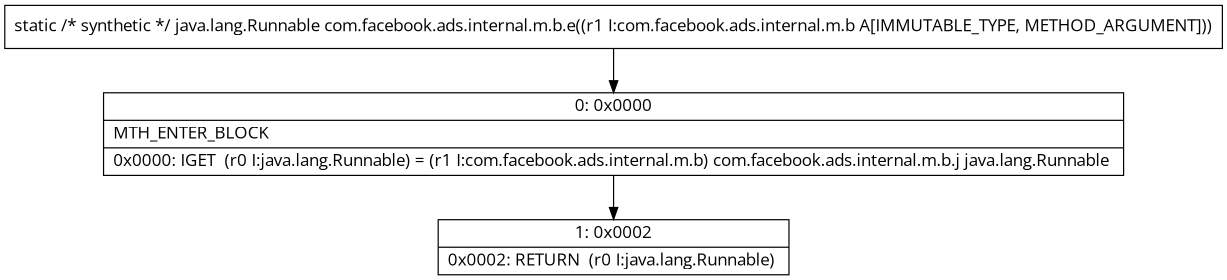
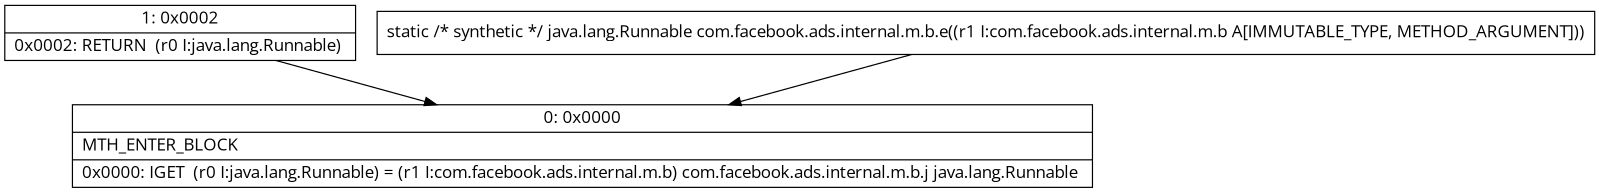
  digraph {
    fontname="Open Sans"
    node [shape=record fontname="Open Sans"]
    edge [fontname="Open Sans"]
    n1 [label="{0\:\ 0x0000|MTH_ENTER_BLOCK\l|0x0000: IGET  (r0 I:java.lang.Runnable) = (r1 I:com.facebook.ads.internal.m.b) com.facebook.ads.internal.m.b.j java.lang.Runnable \l}"]
    n2 [label="{1\:\ 0x0002|0x0002: RETURN  (r0 I:java.lang.Runnable) \l}"]
    n3 [label="{static \/* synthetic *\/ java.lang.Runnable com.facebook.ads.internal.m.b.e((r1 I:com.facebook.ads.internal.m.b A[IMMUTABLE_TYPE, METHOD_ARGUMENT])) }"]
-   n1 -> n2
+   n2 -> n1
    n3 -> n1
  }
